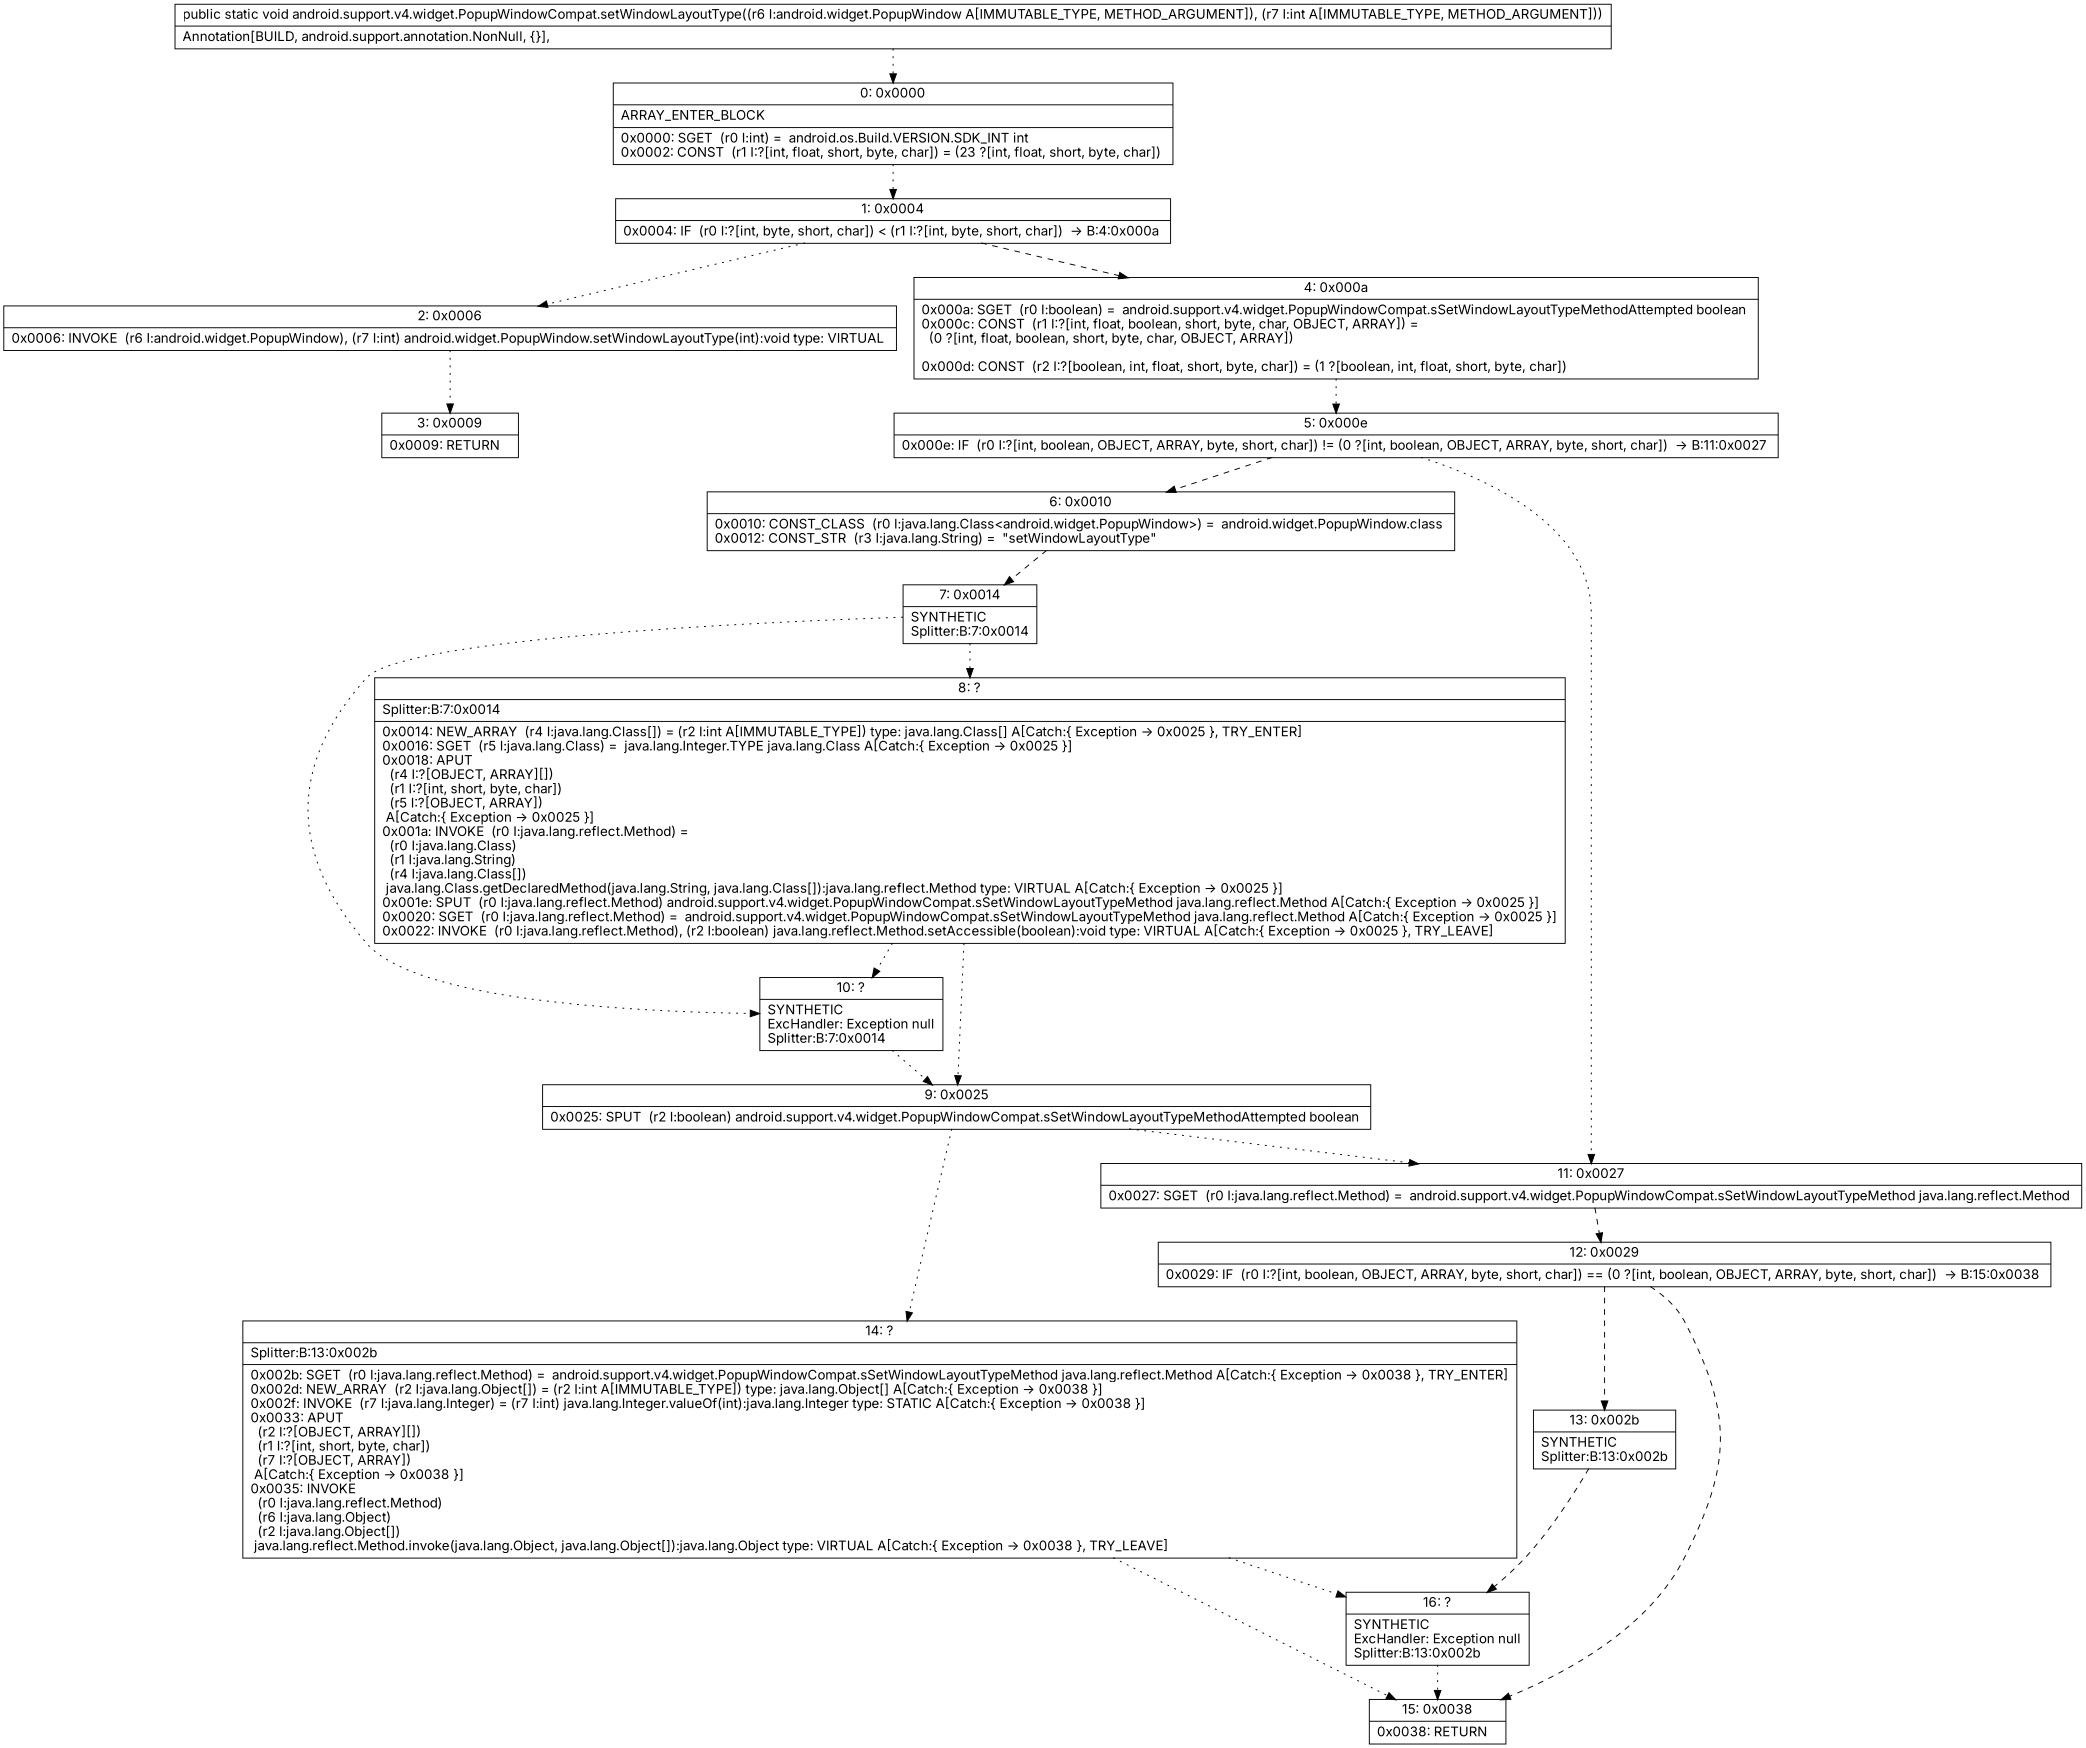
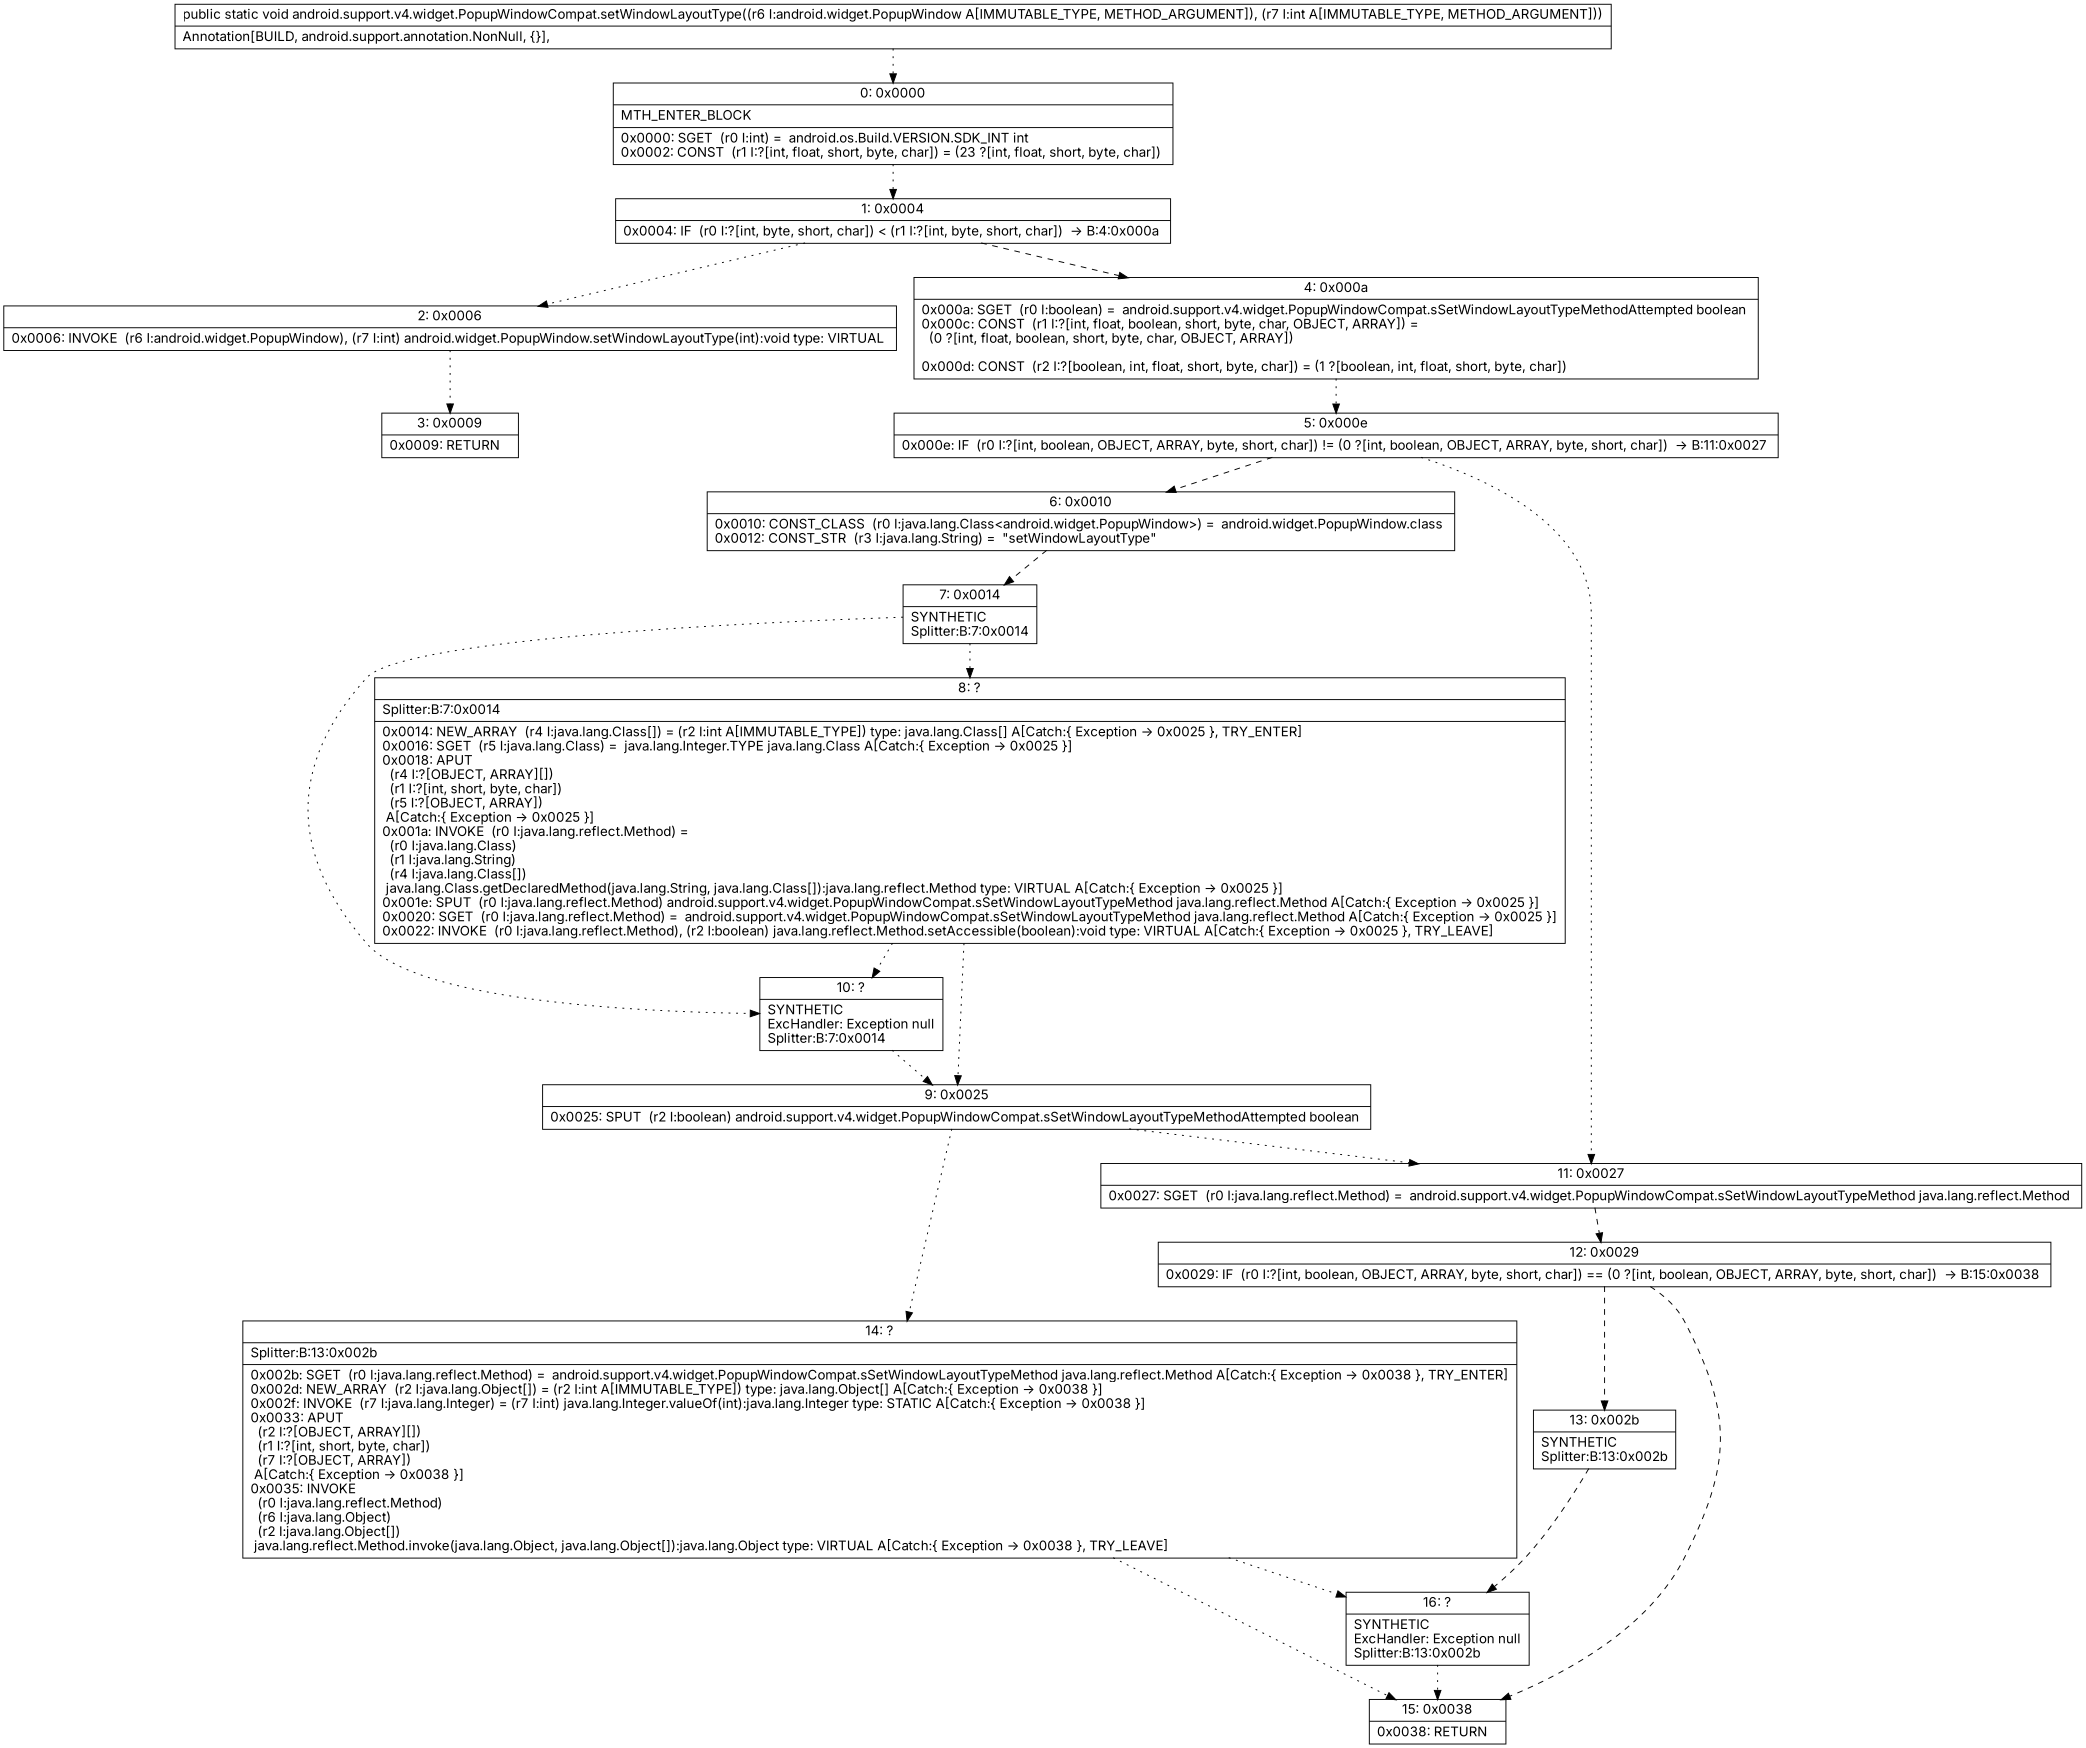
  digraph {
    fontname=Inter
    node [fontname=Inter shape=record]
    edge [fontname=Inter style=dotted]
-   n1 [label="{0\:\ 0x0000|ARRAY_ENTER_BLOCK\l|0x0000: SGET  (r0 I:int) =  android.os.Build.VERSION.SDK_INT int \l0x0002: CONST  (r1 I:?[int, float, short, byte, char]) = (23 ?[int, float, short, byte, char]) \l}"]
+   n1 [label="{0\:\ 0x0000|MTH_ENTER_BLOCK\l|0x0000: SGET  (r0 I:int) =  android.os.Build.VERSION.SDK_INT int \l0x0002: CONST  (r1 I:?[int, float, short, byte, char]) = (23 ?[int, float, short, byte, char]) \l}"]
    n2 [label="{1\:\ 0x0004|0x0004: IF  (r0 I:?[int, byte, short, char]) \< (r1 I:?[int, byte, short, char])  \-\> B:4:0x000a \l}"]
    n3 [label="{2\:\ 0x0006|0x0006: INVOKE  (r6 I:android.widget.PopupWindow), (r7 I:int) android.widget.PopupWindow.setWindowLayoutType(int):void type: VIRTUAL \l}"]
    n4 [label="{4\:\ 0x000a|0x000a: SGET  (r0 I:boolean) =  android.support.v4.widget.PopupWindowCompat.sSetWindowLayoutTypeMethodAttempted boolean \l0x000c: CONST  (r1 I:?[int, float, boolean, short, byte, char, OBJECT, ARRAY]) = \l  (0 ?[int, float, boolean, short, byte, char, OBJECT, ARRAY])\l \l0x000d: CONST  (r2 I:?[boolean, int, float, short, byte, char]) = (1 ?[boolean, int, float, short, byte, char]) \l}"]
    n5 [label="{3\:\ 0x0009|0x0009: RETURN   \l}"]
    n6 [label="{5\:\ 0x000e|0x000e: IF  (r0 I:?[int, boolean, OBJECT, ARRAY, byte, short, char]) != (0 ?[int, boolean, OBJECT, ARRAY, byte, short, char])  \-\> B:11:0x0027 \l}"]
    n7 [label="{6\:\ 0x0010|0x0010: CONST_CLASS  (r0 I:java.lang.Class\<android.widget.PopupWindow\>) =  android.widget.PopupWindow.class \l0x0012: CONST_STR  (r3 I:java.lang.String) =  \"setWindowLayoutType\" \l}"]
    n8 [label="{11\:\ 0x0027|0x0027: SGET  (r0 I:java.lang.reflect.Method) =  android.support.v4.widget.PopupWindowCompat.sSetWindowLayoutTypeMethod java.lang.reflect.Method \l}"]
    n9 [label="{7\:\ 0x0014|SYNTHETIC\lSplitter:B:7:0x0014\l}"]
    n10 [label="{12\:\ 0x0029|0x0029: IF  (r0 I:?[int, boolean, OBJECT, ARRAY, byte, short, char]) == (0 ?[int, boolean, OBJECT, ARRAY, byte, short, char])  \-\> B:15:0x0038 \l}"]
    n11 [label="{8\:\ ?|Splitter:B:7:0x0014\l|0x0014: NEW_ARRAY  (r4 I:java.lang.Class[]) = (r2 I:int A[IMMUTABLE_TYPE]) type: java.lang.Class[] A[Catch:\{ Exception \-\> 0x0025 \}, TRY_ENTER]\l0x0016: SGET  (r5 I:java.lang.Class) =  java.lang.Integer.TYPE java.lang.Class A[Catch:\{ Exception \-\> 0x0025 \}]\l0x0018: APUT  \l  (r4 I:?[OBJECT, ARRAY][])\l  (r1 I:?[int, short, byte, char])\l  (r5 I:?[OBJECT, ARRAY])\l A[Catch:\{ Exception \-\> 0x0025 \}]\l0x001a: INVOKE  (r0 I:java.lang.reflect.Method) = \l  (r0 I:java.lang.Class)\l  (r1 I:java.lang.String)\l  (r4 I:java.lang.Class[])\l java.lang.Class.getDeclaredMethod(java.lang.String, java.lang.Class[]):java.lang.reflect.Method type: VIRTUAL A[Catch:\{ Exception \-\> 0x0025 \}]\l0x001e: SPUT  (r0 I:java.lang.reflect.Method) android.support.v4.widget.PopupWindowCompat.sSetWindowLayoutTypeMethod java.lang.reflect.Method A[Catch:\{ Exception \-\> 0x0025 \}]\l0x0020: SGET  (r0 I:java.lang.reflect.Method) =  android.support.v4.widget.PopupWindowCompat.sSetWindowLayoutTypeMethod java.lang.reflect.Method A[Catch:\{ Exception \-\> 0x0025 \}]\l0x0022: INVOKE  (r0 I:java.lang.reflect.Method), (r2 I:boolean) java.lang.reflect.Method.setAccessible(boolean):void type: VIRTUAL A[Catch:\{ Exception \-\> 0x0025 \}, TRY_LEAVE]\l}"]
    n12 [label="{10\:\ ?|SYNTHETIC\lExcHandler: Exception null\lSplitter:B:7:0x0014\l}"]
    n13 [label="{9\:\ 0x0025|0x0025: SPUT  (r2 I:boolean) android.support.v4.widget.PopupWindowCompat.sSetWindowLayoutTypeMethodAttempted boolean \l}"]
    n14 [label="{14\:\ ?|Splitter:B:13:0x002b\l|0x002b: SGET  (r0 I:java.lang.reflect.Method) =  android.support.v4.widget.PopupWindowCompat.sSetWindowLayoutTypeMethod java.lang.reflect.Method A[Catch:\{ Exception \-\> 0x0038 \}, TRY_ENTER]\l0x002d: NEW_ARRAY  (r2 I:java.lang.Object[]) = (r2 I:int A[IMMUTABLE_TYPE]) type: java.lang.Object[] A[Catch:\{ Exception \-\> 0x0038 \}]\l0x002f: INVOKE  (r7 I:java.lang.Integer) = (r7 I:int) java.lang.Integer.valueOf(int):java.lang.Integer type: STATIC A[Catch:\{ Exception \-\> 0x0038 \}]\l0x0033: APUT  \l  (r2 I:?[OBJECT, ARRAY][])\l  (r1 I:?[int, short, byte, char])\l  (r7 I:?[OBJECT, ARRAY])\l A[Catch:\{ Exception \-\> 0x0038 \}]\l0x0035: INVOKE  \l  (r0 I:java.lang.reflect.Method)\l  (r6 I:java.lang.Object)\l  (r2 I:java.lang.Object[])\l java.lang.reflect.Method.invoke(java.lang.Object, java.lang.Object[]):java.lang.Object type: VIRTUAL A[Catch:\{ Exception \-\> 0x0038 \}, TRY_LEAVE]\l}"]
    n15 [label="{13\:\ 0x002b|SYNTHETIC\lSplitter:B:13:0x002b\l}"]
    n16 [label="{15\:\ 0x0038|0x0038: RETURN   \l}"]
    n17 [label="{16\:\ ?|SYNTHETIC\lExcHandler: Exception null\lSplitter:B:13:0x002b\l}"]
    n18 [label="{public static void android.support.v4.widget.PopupWindowCompat.setWindowLayoutType((r6 I:android.widget.PopupWindow A[IMMUTABLE_TYPE, METHOD_ARGUMENT]), (r7 I:int A[IMMUTABLE_TYPE, METHOD_ARGUMENT]))  | Annotation[BUILD, android.support.annotation.NonNull, \{\}], \l}"]
    n1 -> n2
    n2 -> n3
    n2 -> n4 [style=dashed]
    n3 -> n5
    n4 -> n6
    n6 -> n7 [style=dashed]
    n6 -> n8
    n7 -> n9 [style=dashed]
    n8 -> n10 [style=dashed]
    n9 -> n11
    n9 -> n12
    n10 -> n15 [style=dashed]
    n10 -> n16 [style=dashed]
    n11 -> n12
    n11 -> n13
    n12 -> n13
    n13 -> n8
    n13 -> n14
    n14 -> n16
    n14 -> n17
    n15 -> n17 [style=dashed]
    n17 -> n16
    n18 -> n1
  }
